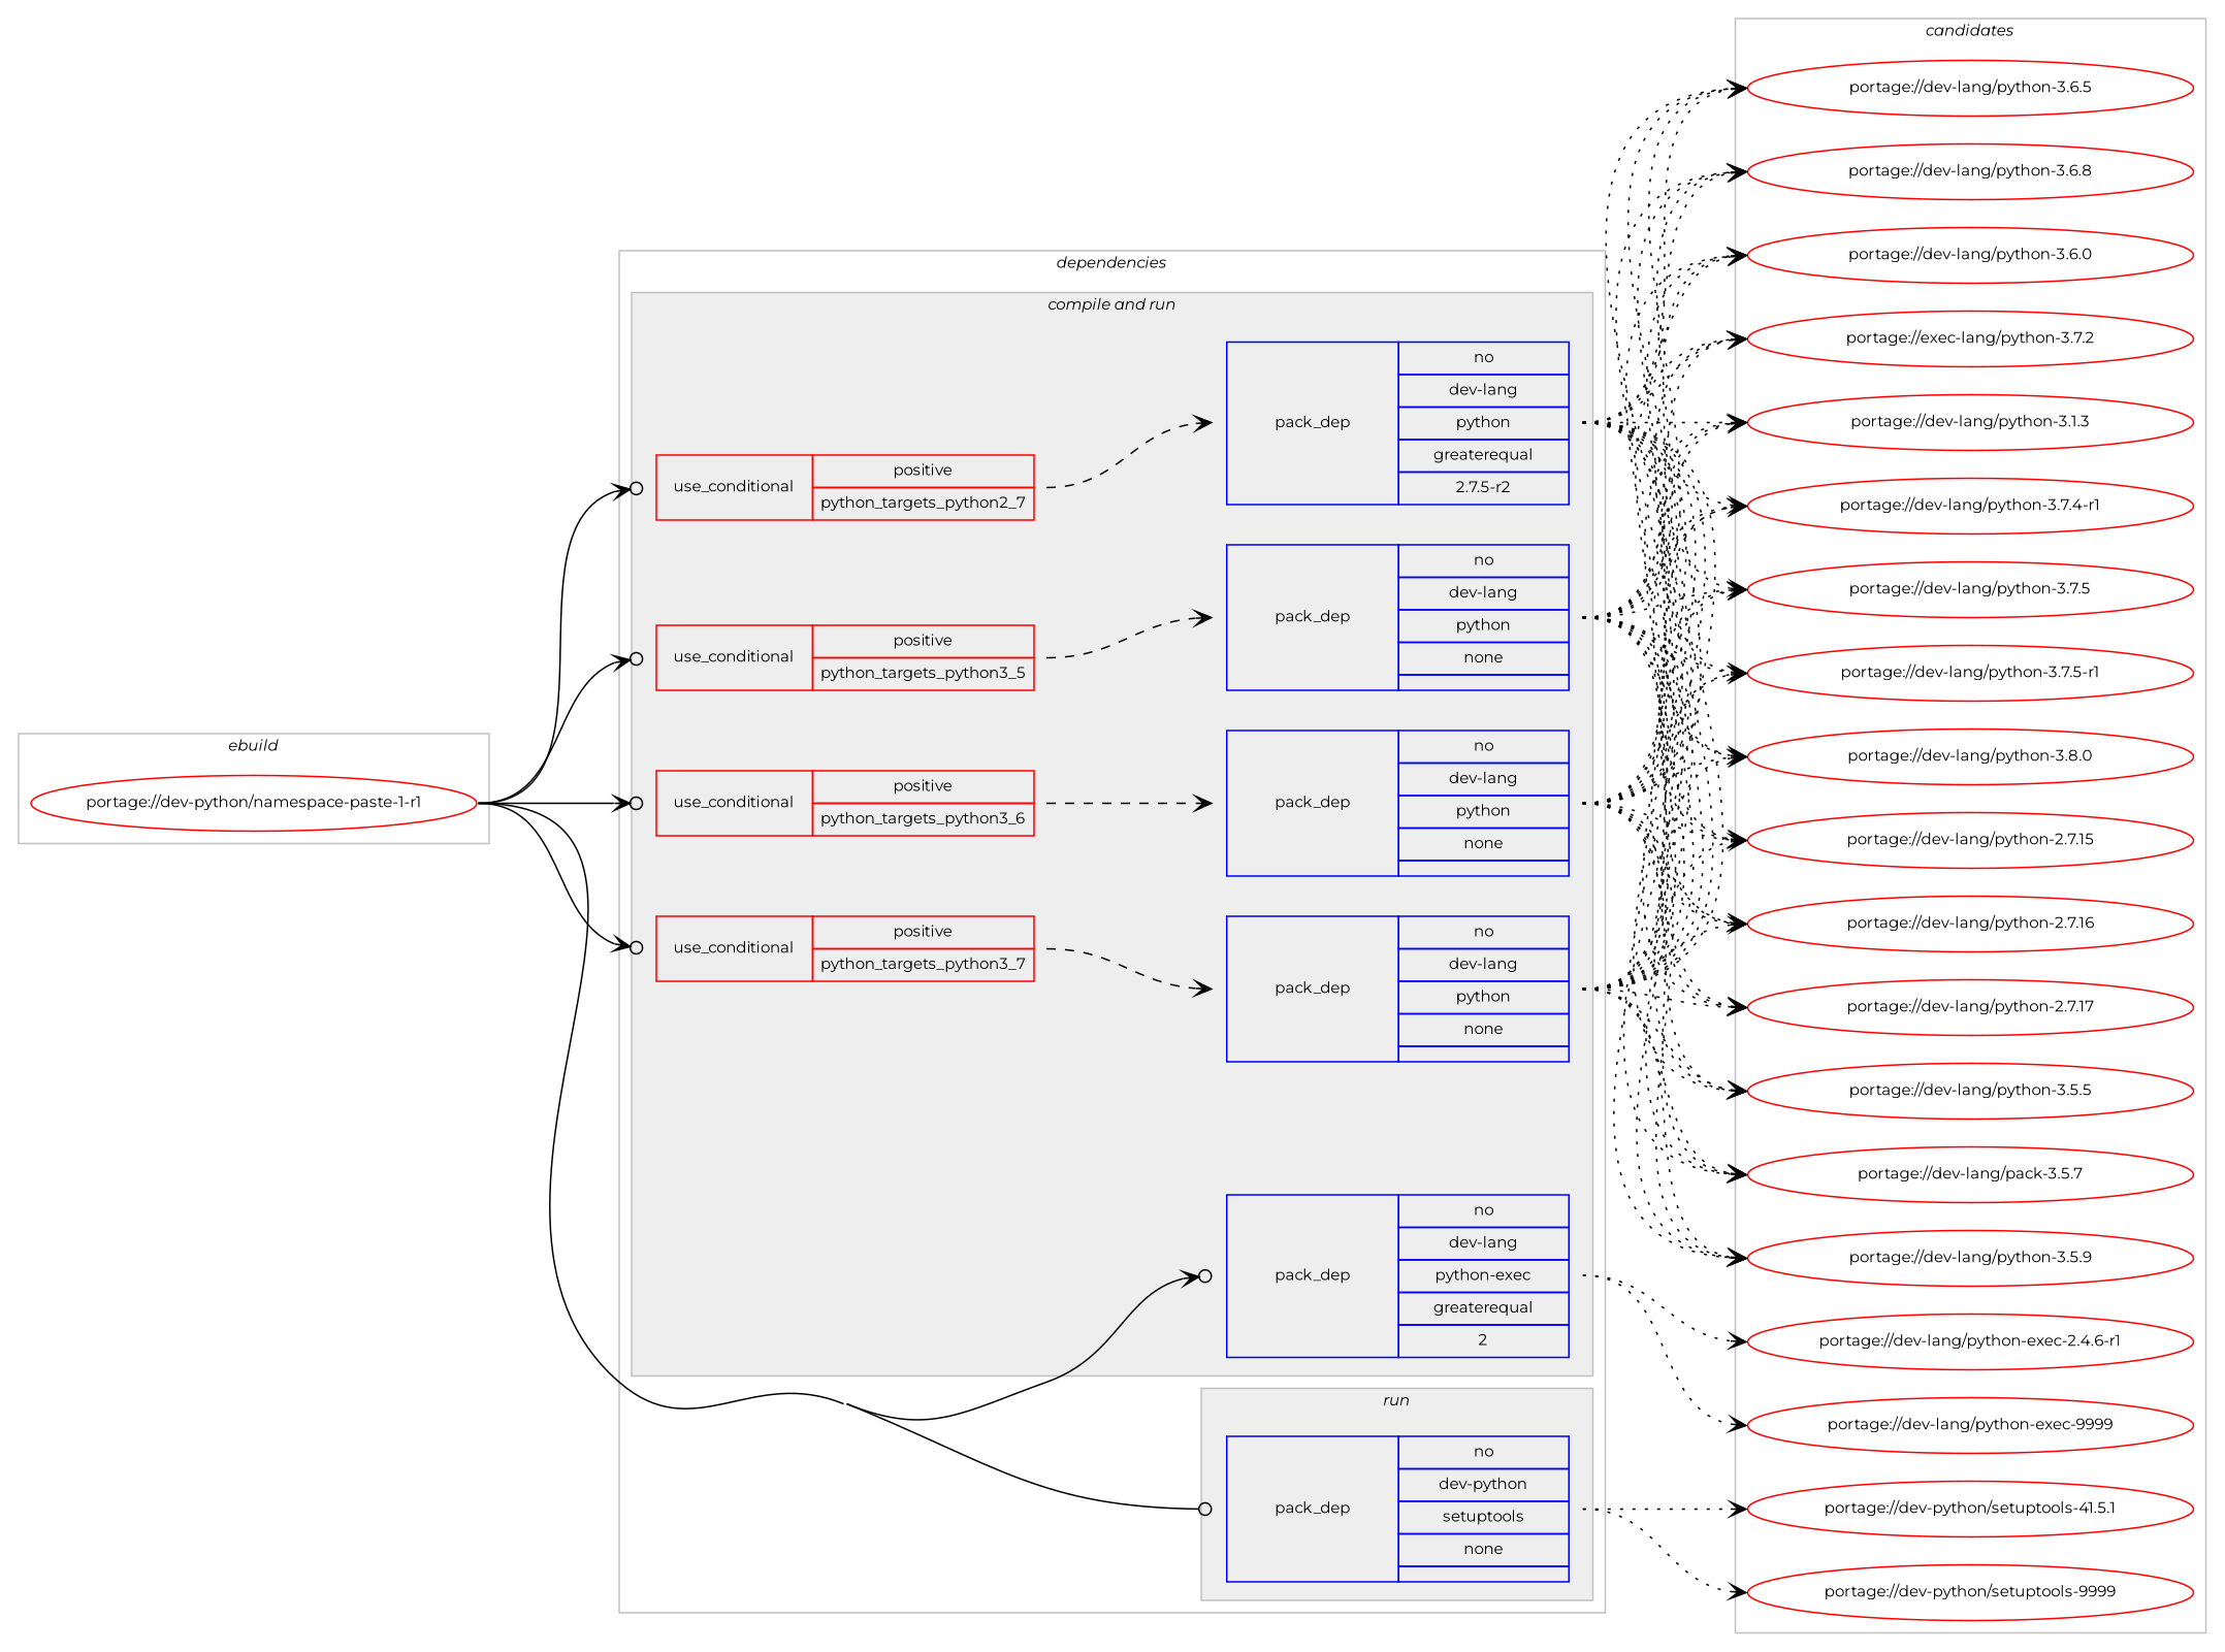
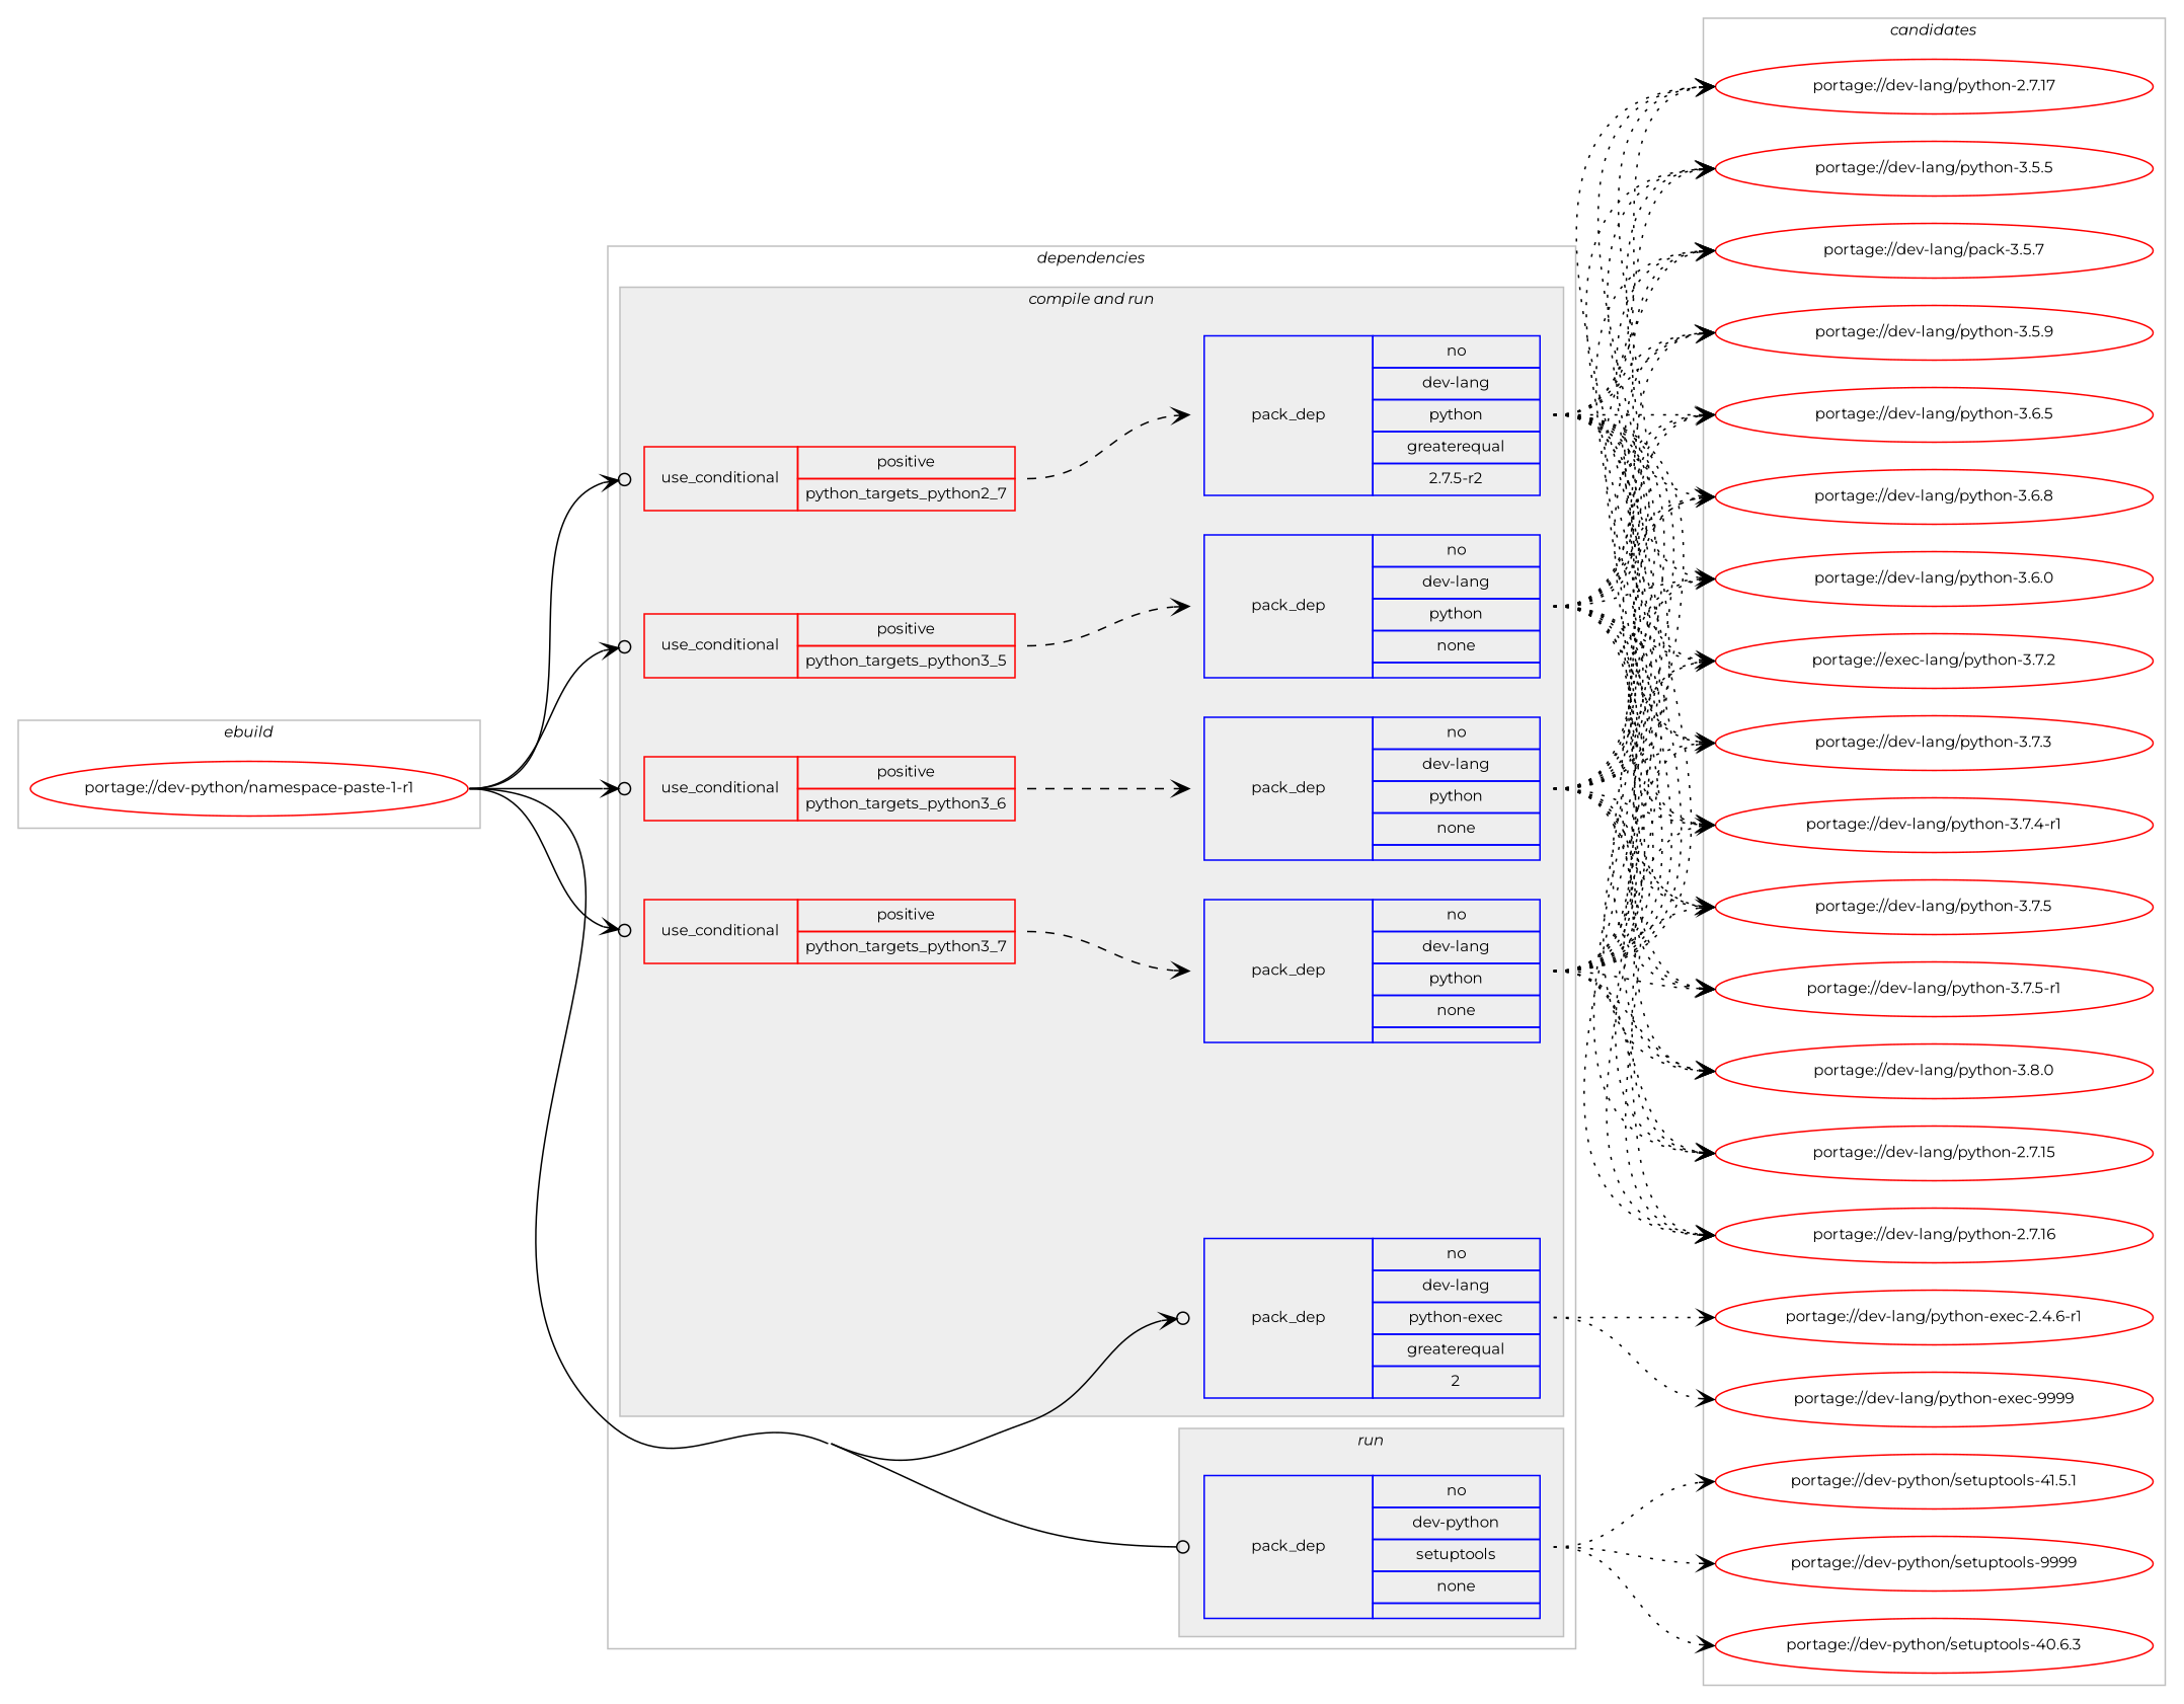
  digraph {
    compound=true
    concentrate=true
    fontname=Montserrat
    fontsize=10
    newrank=true
    rankdir=LR
    ranksep=1.5
    node [color=red fontname=Montserrat fontsize=10]
    edge [arrowhead=vee fontname=Montserrat headport=w style=dotted tailport=e weight=100]
    n1 [label="portage://dev-python/namespace-paste-1-r1" width=4]
    n2 [color=blue label=<<TABLE BORDER="0" CELLBORDER="1" CELLSPACING="0" CELLPADDING="4" WIDTH="220"><TR><TD ROWSPAN="6" CELLPADDING="30">pack_dep</TD></TR><TR><TD WIDTH="110">no</TD></TR><TR><TD>dev-lang</TD></TR><TR><TD>python</TD></TR><TR><TD>greaterequal</TD></TR><TR><TD>2.7.5-r2</TD></TR></TABLE>> shape=none]
    n3 [label=<<TABLE BORDER="0" CELLBORDER="1" CELLSPACING="0" CELLPADDING="4"><TR><TD ROWSPAN="3" CELLPADDING="10">use_conditional</TD></TR><TR><TD>positive</TD></TR><TR><TD>python_targets_python2_7</TD></TR></TABLE>> shape=none]
    n4 [color=blue label=<<TABLE BORDER="0" CELLBORDER="1" CELLSPACING="0" CELLPADDING="4" WIDTH="220"><TR><TD ROWSPAN="6" CELLPADDING="30">pack_dep</TD></TR><TR><TD WIDTH="110">no</TD></TR><TR><TD>dev-lang</TD></TR><TR><TD>python</TD></TR><TR><TD>none</TD></TR><TR><TD></TD></TR></TABLE>> shape=none]
    n5 [label=<<TABLE BORDER="0" CELLBORDER="1" CELLSPACING="0" CELLPADDING="4"><TR><TD ROWSPAN="3" CELLPADDING="10">use_conditional</TD></TR><TR><TD>positive</TD></TR><TR><TD>python_targets_python3_5</TD></TR></TABLE>> shape=none]
    n6 [color=blue label=<<TABLE BORDER="0" CELLBORDER="1" CELLSPACING="0" CELLPADDING="4" WIDTH="220"><TR><TD ROWSPAN="6" CELLPADDING="30">pack_dep</TD></TR><TR><TD WIDTH="110">no</TD></TR><TR><TD>dev-lang</TD></TR><TR><TD>python</TD></TR><TR><TD>none</TD></TR><TR><TD></TD></TR></TABLE>> shape=none]
    n7 [label=<<TABLE BORDER="0" CELLBORDER="1" CELLSPACING="0" CELLPADDING="4"><TR><TD ROWSPAN="3" CELLPADDING="10">use_conditional</TD></TR><TR><TD>positive</TD></TR><TR><TD>python_targets_python3_6</TD></TR></TABLE>> shape=none]
    n8 [color=blue label=<<TABLE BORDER="0" CELLBORDER="1" CELLSPACING="0" CELLPADDING="4" WIDTH="220"><TR><TD ROWSPAN="6" CELLPADDING="30">pack_dep</TD></TR><TR><TD WIDTH="110">no</TD></TR><TR><TD>dev-lang</TD></TR><TR><TD>python</TD></TR><TR><TD>none</TD></TR><TR><TD></TD></TR></TABLE>> shape=none]
    n9 [label=<<TABLE BORDER="0" CELLBORDER="1" CELLSPACING="0" CELLPADDING="4"><TR><TD ROWSPAN="3" CELLPADDING="10">use_conditional</TD></TR><TR><TD>positive</TD></TR><TR><TD>python_targets_python3_7</TD></TR></TABLE>> shape=none]
    n10 [color=blue label=<<TABLE BORDER="0" CELLBORDER="1" CELLSPACING="0" CELLPADDING="4" WIDTH="220"><TR><TD ROWSPAN="6" CELLPADDING="30">pack_dep</TD></TR><TR><TD WIDTH="110">no</TD></TR><TR><TD>dev-lang</TD></TR><TR><TD>python-exec</TD></TR><TR><TD>greaterequal</TD></TR><TR><TD>2</TD></TR></TABLE>> shape=none]
    n11 [color=blue label=<<TABLE BORDER="0" CELLBORDER="1" CELLSPACING="0" CELLPADDING="4" WIDTH="220"><TR><TD ROWSPAN="6" CELLPADDING="30">pack_dep</TD></TR><TR><TD WIDTH="110">no</TD></TR><TR><TD>dev-python</TD></TR><TR><TD>setuptools</TD></TR><TR><TD>none</TD></TR><TR><TD></TD></TR></TABLE>> shape=none]
    n12 [label="portage://dev-lang/python-2.7.15" width=4]
    n13 [label="portage://dev-lang/python-2.7.16" width=4]
    n14 [label="portage://dev-lang/python-2.7.17" width=4]
    n15 [label="portage://dev-lang/python-3.5.5" width=4]
    n16 [label="portage://dev-lang/pack-3.5.7" width=4]
    n17 [label="portage://dev-lang/python-3.5.9" width=4]
    n18 [label="portage://dev-lang/python-3.6.5" width=4]
    n19 [label="portage://dev-lang/python-3.6.8" width=4]
    n20 [label="portage://dev-lang/python-3.6.0" width=4]
    n21 [label="portage://exec-lang/python-3.7.2" width=4]
-   n22 [label="portage://dev-lang/python-3.1.3" width=4]
+   n22 [label="portage://dev-lang/python-3.7.3" width=4]
    n23 [label="portage://dev-lang/python-3.7.4-r1" width=4]
    n24 [label="portage://dev-lang/python-3.7.5" width=4]
    n25 [label="portage://dev-lang/python-3.7.5-r1" width=4]
    n26 [label="portage://dev-lang/python-3.8.0" width=4]
    n27 [label="portage://dev-lang/python-exec-2.4.6-r1" width=4]
    n28 [label="portage://dev-lang/python-exec-9999" width=4]
+   n29 [label="portage://dev-python/setuptools-40.6.3" width=4]
    n30 [label="portage://dev-python/setuptools-41.5.1" width=4]
    n31 [label="portage://dev-python/setuptools-9999" width=4]
    subgraph cluster_1 {
      color=gray
      label=<<i>ebuild</i>>
      rank=same
      n1
    }
    subgraph cluster_2 {
      color=gray
      label=<<i>dependencies</i>>
      subgraph cluster_3 {
        color=gray
        fillcolor="#eeeeee"
        label=<<i>compile</i>>
        style=filled
      }
      subgraph cluster_4 {
        color=gray
        fillcolor="#eeeeee"
        label=<<i>compile and run</i>>
        style=filled
        subgraph sub_5 {
          color=gray
          fillcolor="#eeeeee"
          label=<<i>compile and run</i>>
          style=filled
          n3
          subgraph sub_6 {
            color=gray
            fillcolor="#eeeeee"
            label=<<i>compile and run</i>>
            style=filled
            n2
          }
        }
        subgraph sub_7 {
          color=gray
          fillcolor="#eeeeee"
          label=<<i>compile and run</i>>
          style=filled
          n5
          subgraph sub_8 {
            color=gray
            fillcolor="#eeeeee"
            label=<<i>compile and run</i>>
            style=filled
            n4
          }
        }
        subgraph sub_9 {
          color=gray
          fillcolor="#eeeeee"
          label=<<i>compile and run</i>>
          style=filled
          n7
          subgraph sub_10 {
            color=gray
            fillcolor="#eeeeee"
            label=<<i>compile and run</i>>
            style=filled
            n6
          }
        }
        subgraph sub_11 {
          color=gray
          fillcolor="#eeeeee"
          label=<<i>compile and run</i>>
          style=filled
          n9
          subgraph sub_12 {
            color=gray
            fillcolor="#eeeeee"
            label=<<i>compile and run</i>>
            style=filled
            n8
          }
        }
        subgraph sub_13 {
          color=gray
          fillcolor="#eeeeee"
          label=<<i>compile and run</i>>
          style=filled
          n10
        }
      }
      subgraph cluster_14 {
        color=gray
        fillcolor="#eeeeee"
        label=<<i>run</i>>
        style=filled
        subgraph sub_15 {
          color=gray
          fillcolor="#eeeeee"
          label=<<i>run</i>>
          style=filled
          n11
        }
      }
    }
    subgraph cluster_16 {
      color=gray
      label=<<i>candidates</i>>
      rank=same
      subgraph sub_17 {
        color=black
        label=<<i>candidates</i>>
        nodesep=1
        rank=same
        n12
        n13
        n14
        n15
        n16
        n17
        n18
        n19
        n20
        n21
        n22
        n23
        n24
        n25
        n26
      }
      subgraph sub_18 {
        color=black
        label=<<i>candidates</i>>
        nodesep=1
        rank=same
        n12
        n13
        n14
        n15
        n16
        n17
        n18
        n19
        n20
        n21
        n22
        n23
        n24
        n25
        n26
      }
      subgraph sub_19 {
        color=black
        label=<<i>candidates</i>>
        nodesep=1
        rank=same
        n12
        n13
        n14
        n15
        n16
        n17
        n18
        n19
        n20
        n21
        n22
        n23
        n24
        n25
        n26
      }
      subgraph sub_20 {
        color=black
        label=<<i>candidates</i>>
        nodesep=1
        rank=same
        n12
        n13
        n14
        n15
        n16
        n17
        n18
        n19
        n20
        n21
        n22
        n23
        n24
        n25
        n26
      }
      subgraph sub_21 {
        color=black
        label=<<i>candidates</i>>
        nodesep=1
        rank=same
        n27
        n28
      }
      subgraph sub_22 {
        color=black
        label=<<i>candidates</i>>
        nodesep=1
        rank=same
+       n29
        n30
        n31
      }
    }
    n1 -> n3 [arrowhead=odotvee style=solid weight=20]
    n1 -> n5 [arrowhead=odotvee style=solid weight=20]
    n1 -> n7 [arrowhead=odotvee style=solid weight=20]
    n1 -> n9 [arrowhead=odotvee style=solid weight=20]
    n1 -> n10 [arrowhead=odotvee style=solid weight=20]
    n1 -> n11 [arrowhead=odot style=solid weight=20]
    n2 -> n12
    n2 -> n13
    n2 -> n14
    n2 -> n15
    n2 -> n16
    n2 -> n17
    n2 -> n18
    n2 -> n19
    n2 -> n20
    n2 -> n21
    n2 -> n22
    n2 -> n23
    n2 -> n24
    n2 -> n25
    n2 -> n26
    n3 -> n2 [style=dashed weight=20]
    n4 -> n12
    n4 -> n13
    n4 -> n14
    n4 -> n15
    n4 -> n16
    n4 -> n17
    n4 -> n18
    n4 -> n19
    n4 -> n20
    n4 -> n21
    n4 -> n22
    n4 -> n23
    n4 -> n24
    n4 -> n25
    n4 -> n26
    n5 -> n4 [style=dashed weight=20]
    n6 -> n12
    n6 -> n13
    n6 -> n14
    n6 -> n15
    n6 -> n16
    n6 -> n17
    n6 -> n18
    n6 -> n19
    n6 -> n20
    n6 -> n21
    n6 -> n22
    n6 -> n23
    n6 -> n24
    n6 -> n25
    n6 -> n26
    n7 -> n6 [style=dashed weight=20]
    n8 -> n12
    n8 -> n13
    n8 -> n14
    n8 -> n15
    n8 -> n16
    n8 -> n17
    n8 -> n18
    n8 -> n19
    n8 -> n20
    n8 -> n21
    n8 -> n22
    n8 -> n23
    n8 -> n24
    n8 -> n25
    n8 -> n26
    n9 -> n8 [style=dashed weight=20]
    n10 -> n27
    n10 -> n28
+   n11 -> n29
    n11 -> n30
    n11 -> n31
  }
